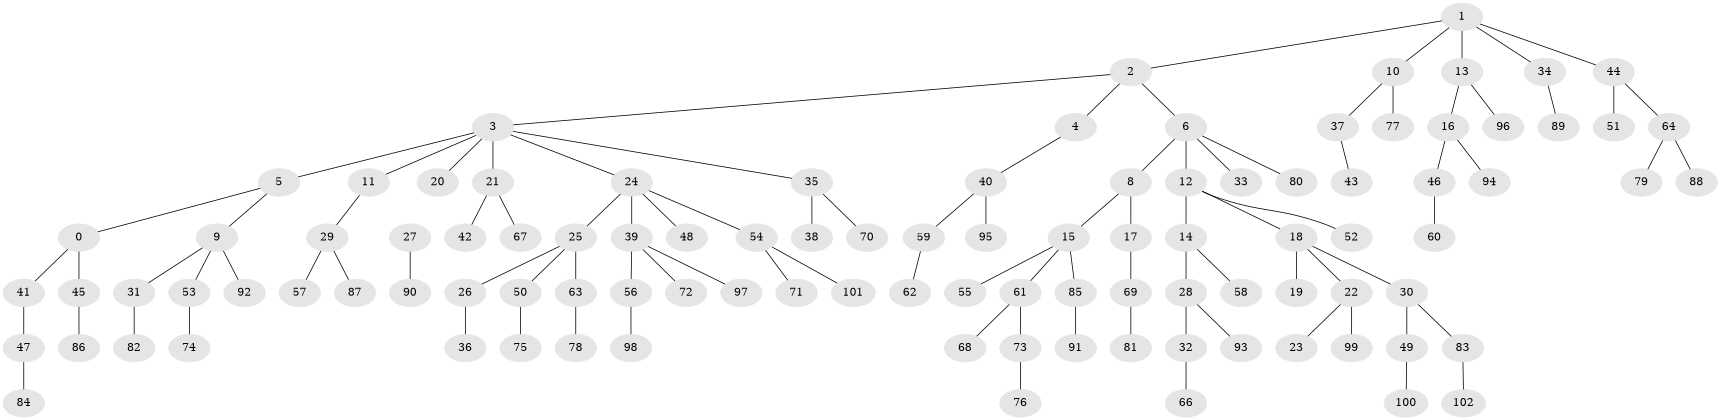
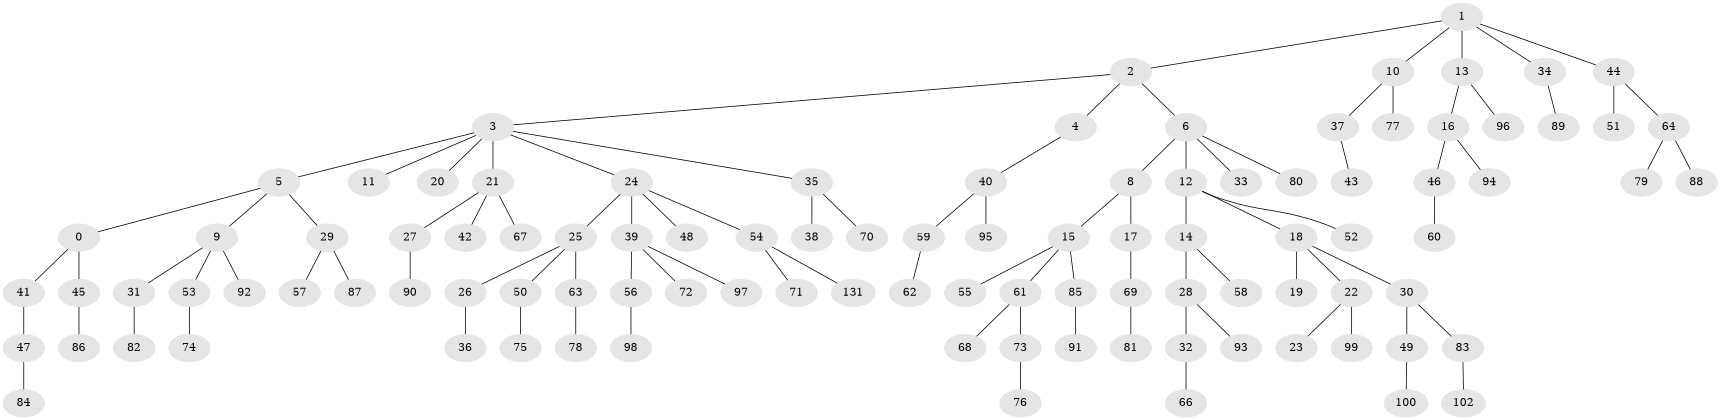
  graph {
    fontname="DejaVu Serif"
    node [color=gray90 fontname="DejaVu Serif" style=filled]
    edge [fontname="DejaVu Serif"]
    1
    2
    10
    13
    34
    44
    3
    4
    6
    37
    77
    16
    96
    89
    51
    64
    5
    11
    20
    21
    24
    35
    40
    8
    12
    33
    80
    n28 [label=0]
    9
    29
    27
    42
    67
    25
    39
    48
    54
    38
    70
    59
    95
    41
    45
    31
    53
    92
    57
    87
    15
    17
    14
    18
    52
    47
    86
    55
    61
    85
    69
    82
    74
    43
    28
    58
    19
    22
    30
    46
    94
    32
    93
    68
    73
    91
    60
    81
    23
    99
    49
    83
    90
    26
    50
    63
    56
    72
    97
    71
-   101
+   101 [label=131]
    36
    75
    78
    66
    100
    102
    98
    62
    84
    79
    88
    76
    1 -- 2
    1 -- 10
    1 -- 13
    1 -- 34
    1 -- 44
    2 -- 3
    2 -- 4
    2 -- 6
    10 -- 37
    10 -- 77
    13 -- 16
    13 -- 96
    34 -- 89
    44 -- 51
    44 -- 64
    3 -- 5
    3 -- 11
    3 -- 20
    3 -- 21
    3 -- 24
    3 -- 35
    4 -- 40
    6 -- 8
    6 -- 12
    6 -- 33
    6 -- 80
    37 -- 43
    16 -- 46
    16 -- 94
    64 -- 79
    64 -- 88
    5 -- n28
    5 -- 9
-   11 -- 29
+   5 -- 29
+   21 -- 27
    21 -- 42
    21 -- 67
    24 -- 25
    24 -- 39
    24 -- 48
    24 -- 54
    35 -- 38
    35 -- 70
    40 -- 59
    40 -- 95
    8 -- 15
    8 -- 17
    12 -- 14
    12 -- 18
    12 -- 52
    n28 -- 41
    n28 -- 45
    9 -- 31
    9 -- 53
    9 -- 92
    29 -- 57
    29 -- 87
    27 -- 90
    25 -- 26
    25 -- 50
    25 -- 63
    39 -- 56
    39 -- 72
    39 -- 97
    54 -- 71
    54 -- 101
    59 -- 62
    41 -- 47
    45 -- 86
    31 -- 82
    53 -- 74
    15 -- 55
    15 -- 61
    15 -- 85
    17 -- 69
    14 -- 28
    14 -- 58
    18 -- 19
    18 -- 22
    18 -- 30
    47 -- 84
    61 -- 68
    61 -- 73
    85 -- 91
    69 -- 81
    28 -- 32
    28 -- 93
    22 -- 23
    22 -- 99
    30 -- 49
    30 -- 83
    46 -- 60
    32 -- 66
    73 -- 76
    49 -- 100
    83 -- 102
    26 -- 36
    50 -- 75
    63 -- 78
    56 -- 98
  }
